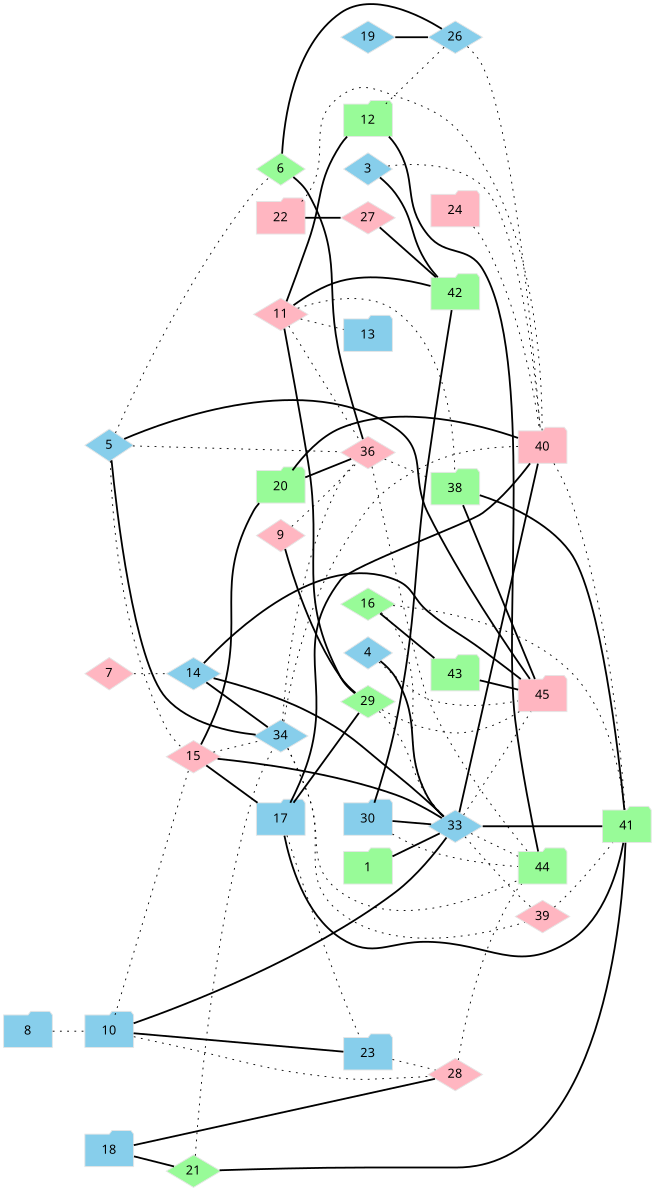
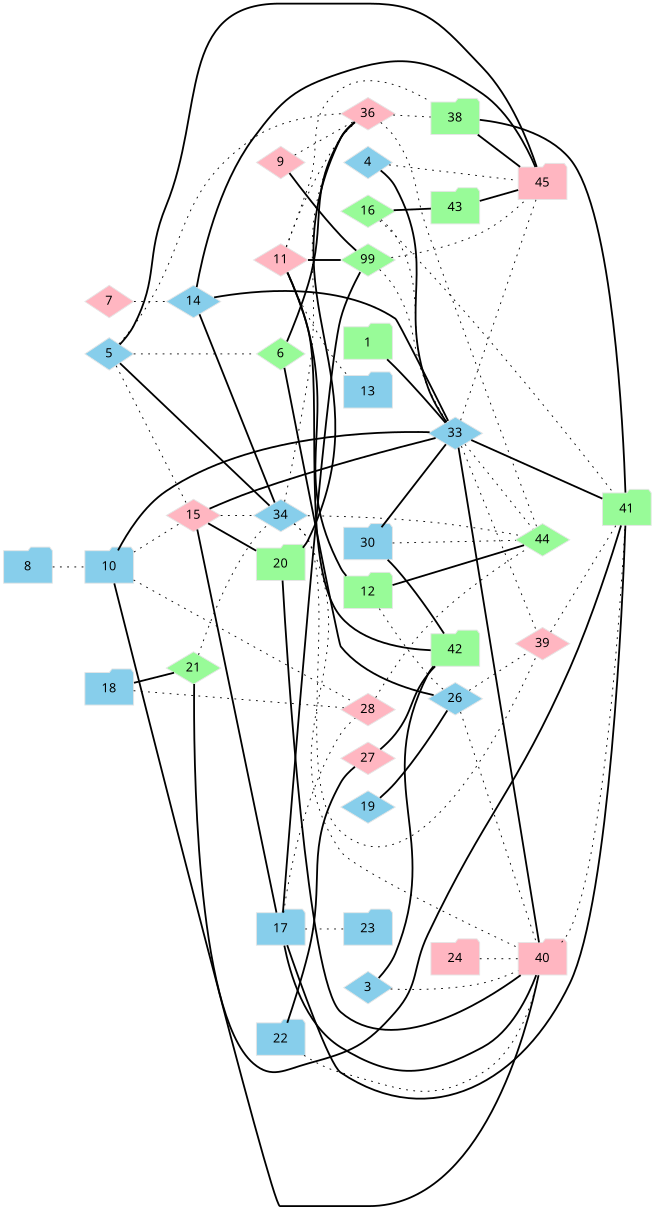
  graph {
    fontname="Noto Sans"
    rankdir=LR
    node [color=gray90 fillcolor=skyblue fontname="Noto Sans" shape=diamond style=filled]
    edge [fontname="Noto Sans" style=bold weight=1.0]
    1 [fillcolor=palegreen shape=folder]
    33
    40 [fillcolor=lightpink shape=folder]
    45 [fillcolor=lightpink shape=folder]
-   44 [fillcolor=palegreen shape=folder]
+   44 [fillcolor=palegreen]
    41 [fillcolor=palegreen shape=folder]
    39 [fillcolor=lightpink]
    3
    42 [fillcolor=palegreen shape=folder]
    4
    5
    6 [fillcolor=palegreen]
    15 [fillcolor=lightpink]
    34
    36 [fillcolor=lightpink]
    26
    17 [shape=folder]
    20 [fillcolor=palegreen shape=folder]
    38 [fillcolor=palegreen shape=folder]
    7 [fillcolor=lightpink]
    14
    8 [shape=folder]
    10 [shape=folder]
    28 [fillcolor=lightpink]
    9 [fillcolor=lightpink]
-   29 [fillcolor=palegreen]
+   29 [fillcolor=palegreen label=99]
    11 [fillcolor=lightpink]
    12 [fillcolor=palegreen shape=folder]
    13 [shape=folder]
    23 [shape=folder]
    16 [fillcolor=palegreen]
    43 [fillcolor=palegreen shape=folder]
    18 [shape=folder]
    21 [fillcolor=palegreen]
    19
-   22 [fillcolor=lightpink shape=folder]
+   22 [shape=folder]
    27 [fillcolor=lightpink]
    24 [fillcolor=lightpink shape=folder]
    30 [shape=folder]
    1 -- 33
    33 -- 40
    33 -- 45 [style=dotted weight=2.0]
    33 -- 44 [style=dotted]
    33 -- 41 [weight=2.0]
    33 -- 39 [style=dotted]
    40 -- 41 [style=dotted]
    39 -- 41 [style=dotted]
    3 -- 40 [style=dotted]
    3 -- 42
    4 -- 33
    4 -- 45 [style=dotted]
    5 -- 45
    5 -- 6 [style=dotted]
    5 -- 15 [style=dotted]
    5 -- 34
    5 -- 36 [style=dotted]
    6 -- 36
    6 -- 26
    15 -- 33
    15 -- 34 [style=dotted weight=2.0]
    15 -- 17
    15 -- 20
    34 -- 40 [style=dotted weight=3.0]
    34 -- 44 [style=dotted weight=2.0]
    34 -- 39 [style=dotted]
    34 -- 36 [style=dotted]
    36 -- 44 [style=dotted]
    36 -- 38 [style=dotted]
    26 -- 40 [style=dotted]
+   26 -- 39 [style=dotted]
    17 -- 40 [weight=2.0]
    17 -- 41
-   23 -- 28 [style=dotted]
+   17 -- 28 [style=dotted]
    17 -- 29
    17 -- 23 [style=dotted]
    20 -- 40
    20 -- 36
    38 -- 45
    38 -- 41
    7 -- 14 [style=dotted]
    14 -- 33
    14 -- 45
    14 -- 34
    8 -- 10 [style=dotted]
    10 -- 33
-   10 -- 23
+   10 -- 40
    10 -- 15 [style=dotted]
    10 -- 28 [style=dotted]
    28 -- 44 [style=dotted]
    9 -- 36 [style=dotted]
    9 -- 29
    29 -- 33 [style=dotted]
    29 -- 45 [style=dotted]
    11 -- 42
    11 -- 36 [style=dotted]
    11 -- 38 [style=dotted]
    11 -- 29
    11 -- 12
    11 -- 13 [style=dotted]
    12 -- 44
    12 -- 26 [style=dotted]
    16 -- 33 [style=dotted]
    16 -- 41 [style=dotted]
    16 -- 43
    43 -- 45
-   18 -- 28
+   18 -- 28 [style=dotted]
    18 -- 21
    21 -- 41
    21 -- 34 [style=dotted]
    19 -- 26
    22 -- 40 [style=dotted]
    22 -- 27
    27 -- 42
    24 -- 40 [style=dotted]
    30 -- 33
    30 -- 44 [style=dotted weight=3.0]
    30 -- 42
  }
